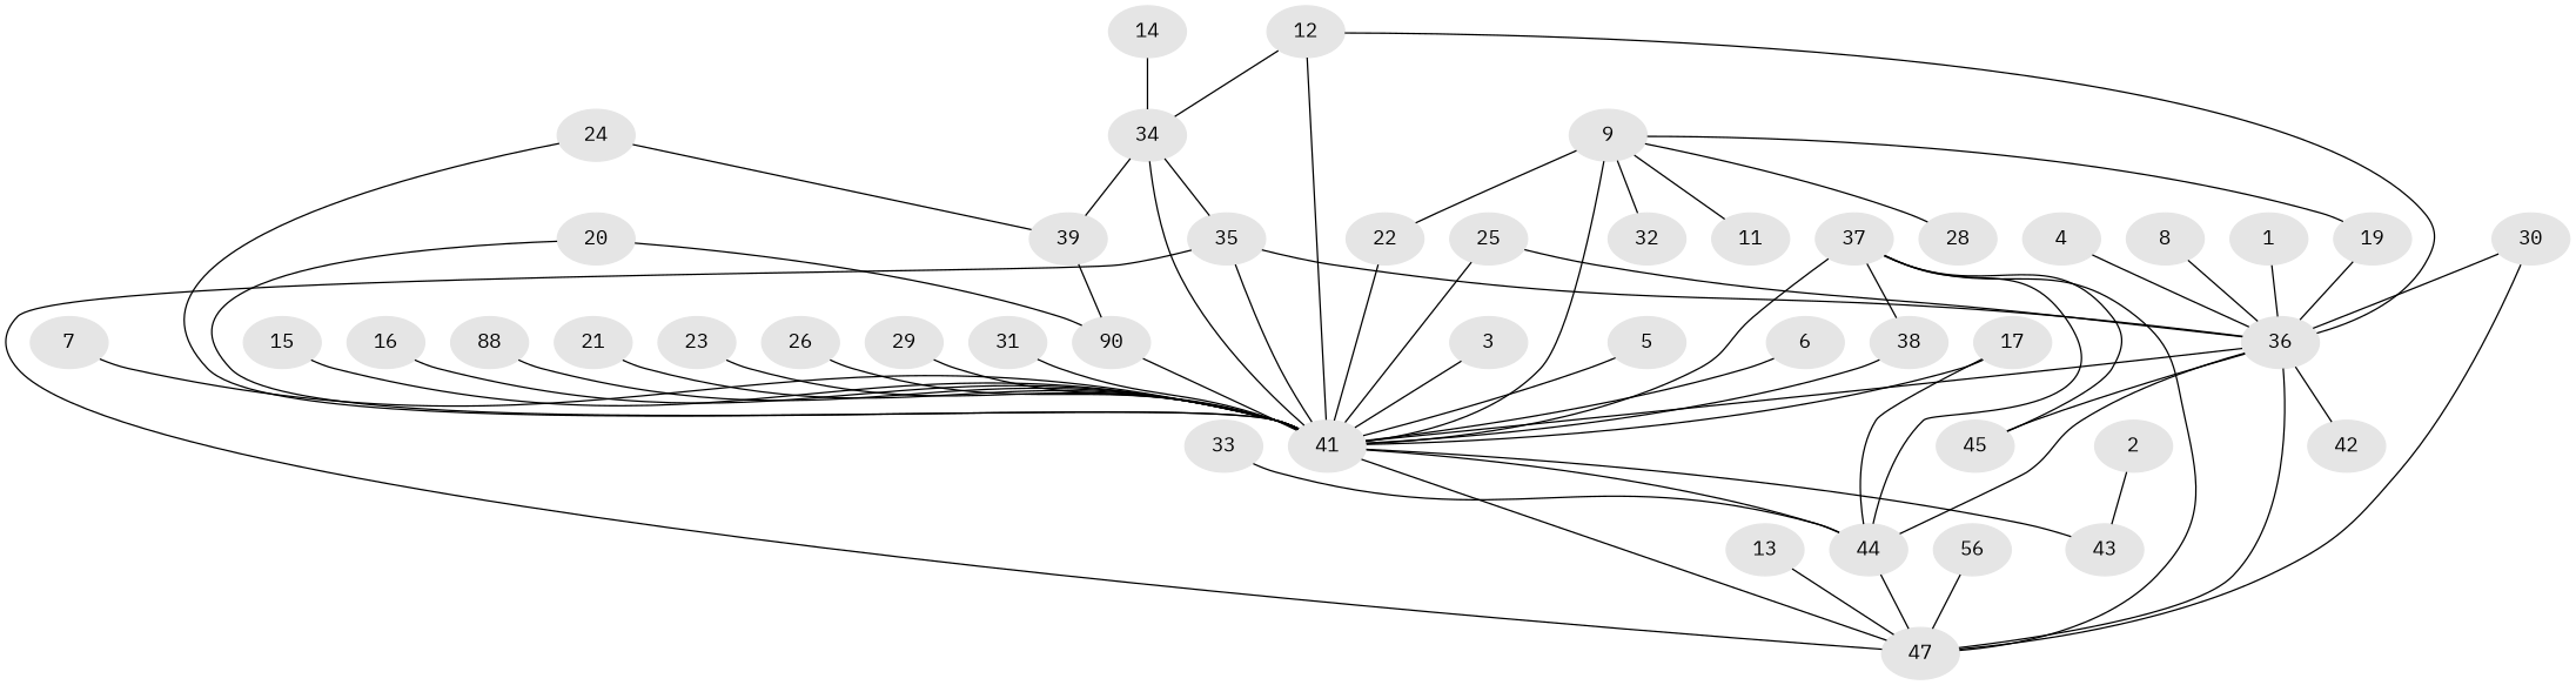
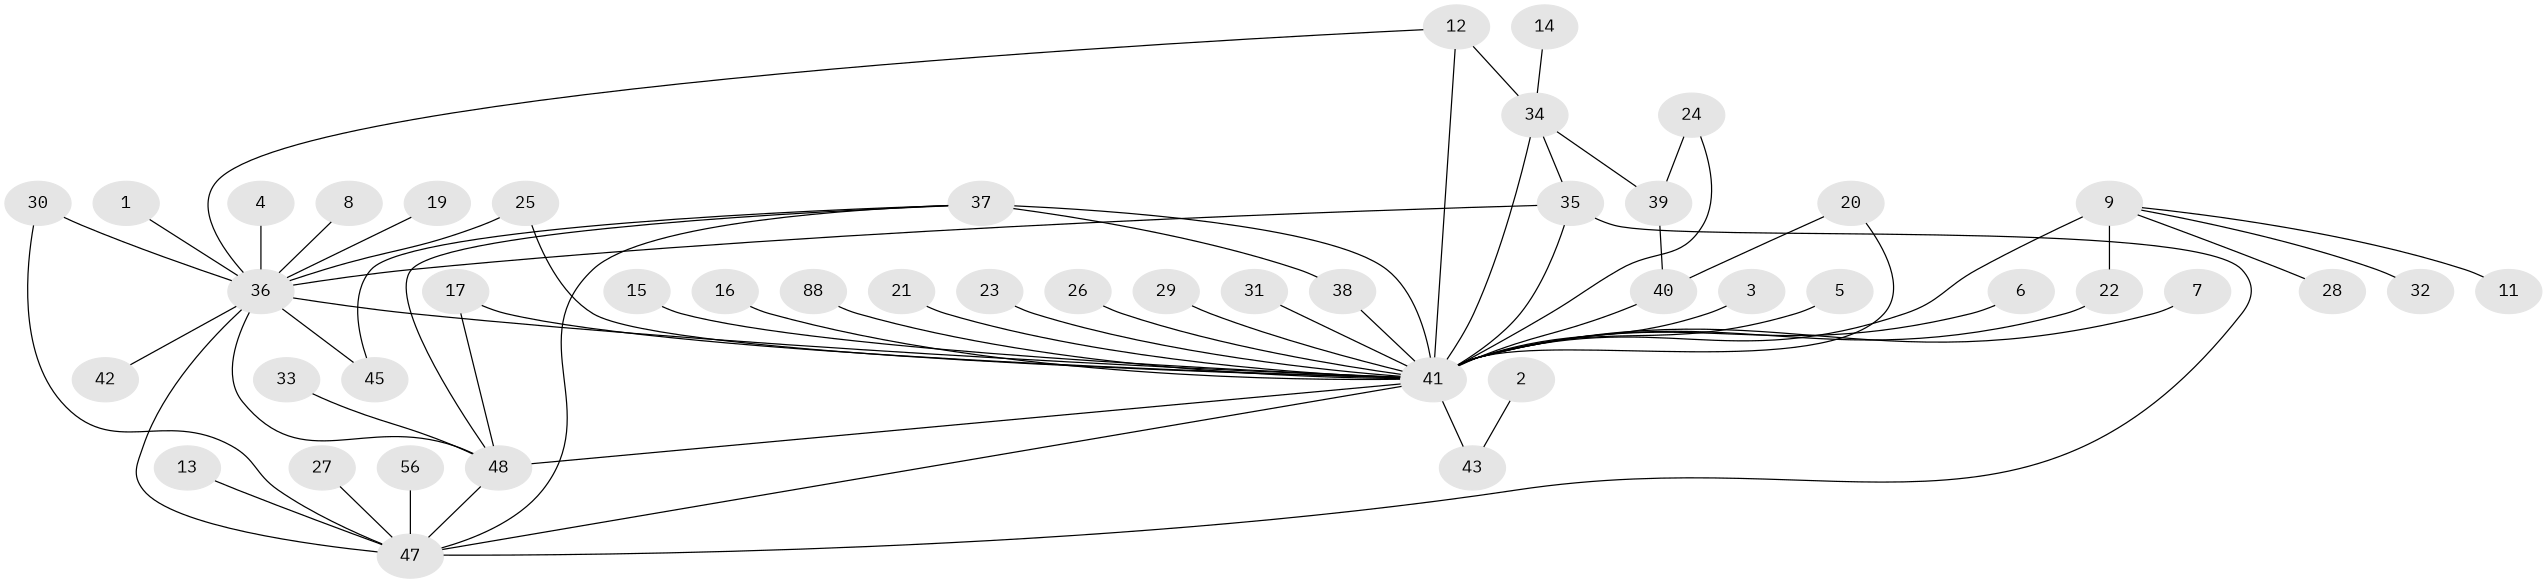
  graph {
    fontname="IBM Plex Mono"
    node [color=gray90 fontname="IBM Plex Mono" style=filled]
    edge [fontname="IBM Plex Mono" weight=1.0]
    1
    36
    41
    47
-   44
+   44 [label=48]
    42
    45
    2
    43
    3
    4
    5
    6
    7
    8
    9
    11
    19
    22
    28
    32
-   40 [label=90]
+   40
    34
    39
    35
    12
    13
    14
    15
    16
    17
    n32 [label=88]
    20
    21
    23
    24
    25
    26
+   27
    29
    30
    31
    33
    37
    38
    n46 [label=56]
    1 -- 36
    36 -- 41
    36 -- 47
    36 -- 44
    36 -- 42
    36 -- 45
    41 -- 47
    41 -- 44
    41 -- 43
    44 -- 47
    2 -- 43
    3 -- 41
    4 -- 36
    5 -- 41
    6 -- 41
    7 -- 41
    8 -- 36
    9 -- 41 [weight=3.0]
    9 -- 11
-   9 -- 19
    9 -- 22
    9 -- 28
    9 -- 32
    19 -- 36
    22 -- 41
    40 -- 41
    34 -- 41 [weight=2.0]
    34 -- 39
    34 -- 35
    39 -- 40
    35 -- 36
    35 -- 41
    35 -- 47
    12 -- 36
    12 -- 41 [weight=2.0]
    12 -- 34
    13 -- 47
    14 -- 34
    15 -- 41
    16 -- 41
    17 -- 41
    17 -- 44
    n32 -- 41
    20 -- 41
    20 -- 40
    21 -- 41
    23 -- 41
    24 -- 41
    24 -- 39
    25 -- 36
    25 -- 41
    26 -- 41
+   27 -- 47
    29 -- 41
    30 -- 36
    30 -- 47
    31 -- 41
    33 -- 44
    37 -- 41 [weight=2.0]
    37 -- 47
    37 -- 44
    37 -- 45
    37 -- 38
    38 -- 41
    n46 -- 47
  }
